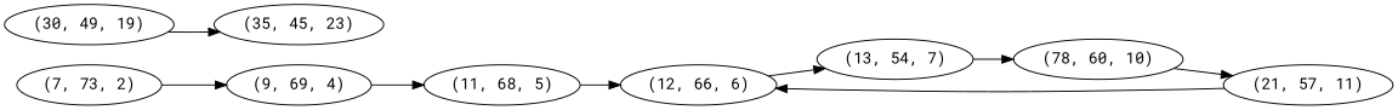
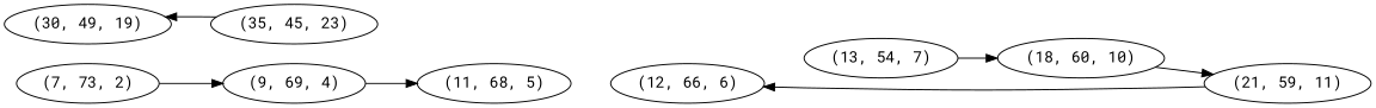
  digraph {
    fontname="Roboto Mono"
    rankdir=LR
    node [fontname="Roboto Mono"]
    edge [fontname="Roboto Mono"]
    "(7, 73, 2)"
    "(9, 69, 4)"
    "(11, 68, 5)"
    "(12, 66, 6)"
    n5 [label="(13, 54, 7)"]
-   "(18, 60, 10)" [label="(78, 60, 10)"]
-   "(21, 57, 11)"
+   "(18, 60, 10)"
+   "(21, 57, 11)" [label="(21, 59, 11)"]
    "(30, 49, 19)"
    "(35, 45, 23)"
    "(7, 73, 2)" -> "(9, 69, 4)"
    "(9, 69, 4)" -> "(11, 68, 5)"
-   "(11, 68, 5)" -> "(12, 66, 6)"
-   "(12, 66, 6)" -> n5
    n5 -> "(18, 60, 10)"
    "(18, 60, 10)" -> "(21, 57, 11)"
    "(21, 57, 11)" -> "(12, 66, 6)"
-   "(30, 49, 19)" -> "(35, 45, 23)"
+   "(35, 45, 23)" -> "(30, 49, 19)"
  }
